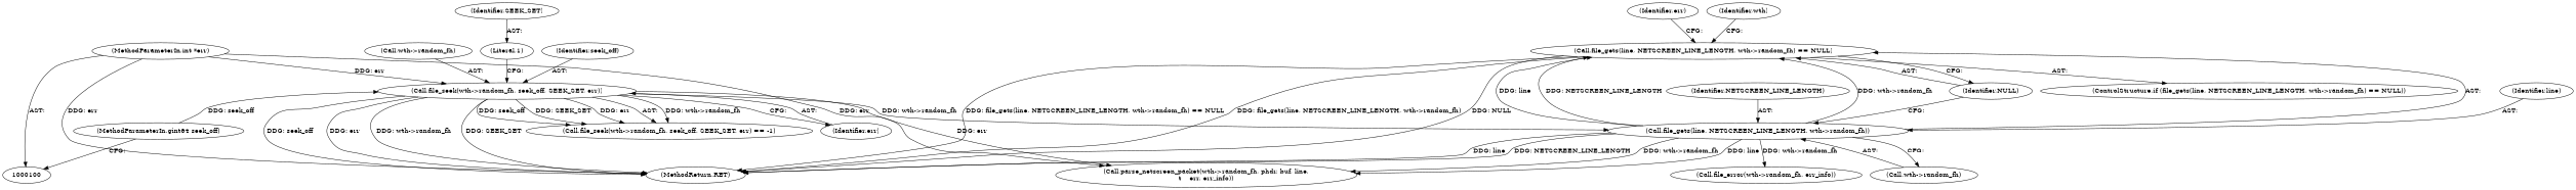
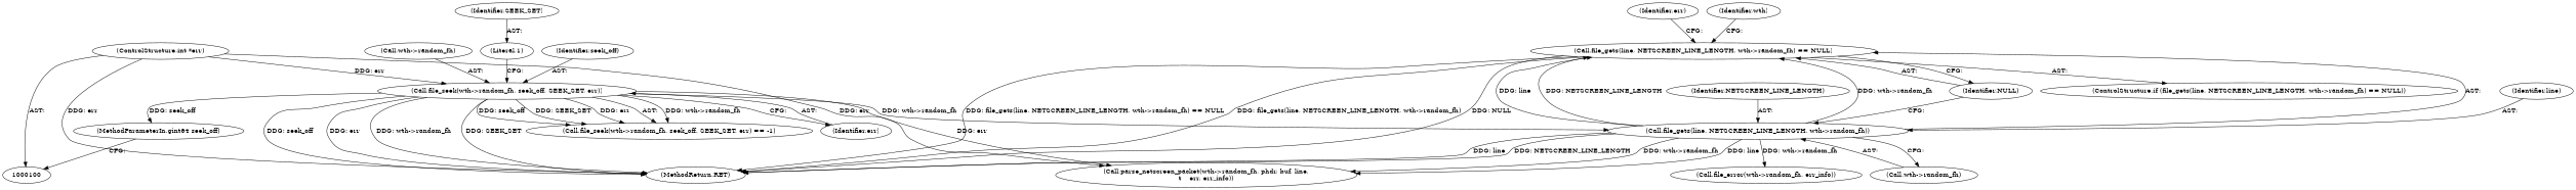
  digraph {
    n1 [label="(Call,file_gets(line, NETSCREEN_LINE_LENGTH, wth->random_fh) == NULL)"]
    n2 [label="(ControlStructure,if (file_gets(line, NETSCREEN_LINE_LENGTH, wth->random_fh) == NULL))"]
    n3 [label="(MethodReturn,RET)"]
    n4 [label="(Identifier,NULL)"]
    n5 [label="(Call,file_gets(line, NETSCREEN_LINE_LENGTH, wth->random_fh))"]
    n6 [label="(Call,file_error(wth->random_fh, err_info))"]
    n7 [label="(Call,wth->random_fh)"]
    n8 [label="(Call,parse_netscreen_packet(wth->random_fh, phdr, buf, line,\n\t    err, err_info))"]
    n9 [label="(Call,file_seek(wth->random_fh, seek_off, SEEK_SET, err))"]
    n10 [label="(Call,file_seek(wth->random_fh, seek_off, SEEK_SET, err) == -1)"]
    n11 [label="(Identifier,err)"]
    n12 [label="(MethodParameterIn,gint64 seek_off)"]
    1000100
-   n14 [label="(MethodParameterIn,int *err)"]
+   n14 [label="(ControlStructure,int *err)"]
    n15 [label="(Identifier,NETSCREEN_LINE_LENGTH)"]
    n16 [label="(Call,wth->random_fh)"]
    n17 [label="(Identifier,SEEK_SET)"]
    n18 [label="(Literal,1)"]
    n19 [label="(Identifier,line)"]
    n20 [label="(Identifier,seek_off)"]
    n21 [label="(Identifier,err)"]
    n22 [label="(Identifier,wth)"]
    n1 -> n2 [label="AST: "]
    n1 -> n3 [label="DDG: file_gets(line, NETSCREEN_LINE_LENGTH, wth->random_fh)"]
    n1 -> n3 [label="DDG: NULL"]
    n1 -> n3 [label="DDG: file_gets(line, NETSCREEN_LINE_LENGTH, wth->random_fh) == NULL"]
    n1 -> n4 [label="CFG: "]
    n4 -> n1 [label="AST: "]
    n4 -> n5 [label="CFG: "]
    n5 -> n1 [label="AST: "]
    n5 -> n1 [label="DDG: line"]
    n5 -> n1 [label="DDG: NETSCREEN_LINE_LENGTH"]
    n5 -> n1 [label="DDG: wth->random_fh"]
    n5 -> n3 [label="DDG: line"]
    n5 -> n3 [label="DDG: NETSCREEN_LINE_LENGTH"]
    n5 -> n6 [label="DDG: wth->random_fh"]
    n5 -> n7 [label="CFG: "]
    n5 -> n8 [label="DDG: wth->random_fh"]
    n5 -> n8 [label="DDG: line"]
    n7 -> n5 [label="AST: "]
    n9 -> n3 [label="DDG: seek_off"]
    n9 -> n3 [label="DDG: err"]
    n9 -> n3 [label="DDG: wth->random_fh"]
    n9 -> n3 [label="DDG: SEEK_SET"]
    n9 -> n5 [label="DDG: wth->random_fh"]
    n9 -> n8 [label="DDG: err"]
    n9 -> n10 [label="AST: "]
    n9 -> n10 [label="DDG: wth->random_fh"]
    n9 -> n10 [label="DDG: seek_off"]
    n9 -> n10 [label="DDG: SEEK_SET"]
    n9 -> n10 [label="DDG: err"]
    n9 -> n11 [label="CFG: "]
    n11 -> n9 [label="AST: "]
-   n12 -> n9 [label="DDG: seek_off"]
+   n9 -> n12 [label="DDG: seek_off"]
    n12 -> 1000100 [label="CFG: "]
    n14 -> n3 [label="DDG: err"]
    n14 -> n8 [label="DDG: err"]
    n14 -> n9 [label="DDG: err"]
    n14 -> 1000100 [label="AST: "]
    n15 -> n5 [label="AST: "]
    n16 -> n9 [label="AST: "]
    n17 -> n18 [label="AST: "]
    n18 -> n9 [label="CFG: "]
    n19 -> n5 [label="AST: "]
    n20 -> n9 [label="AST: "]
    n21 -> n1 [label="CFG: "]
    n22 -> n1 [label="CFG: "]
  }
